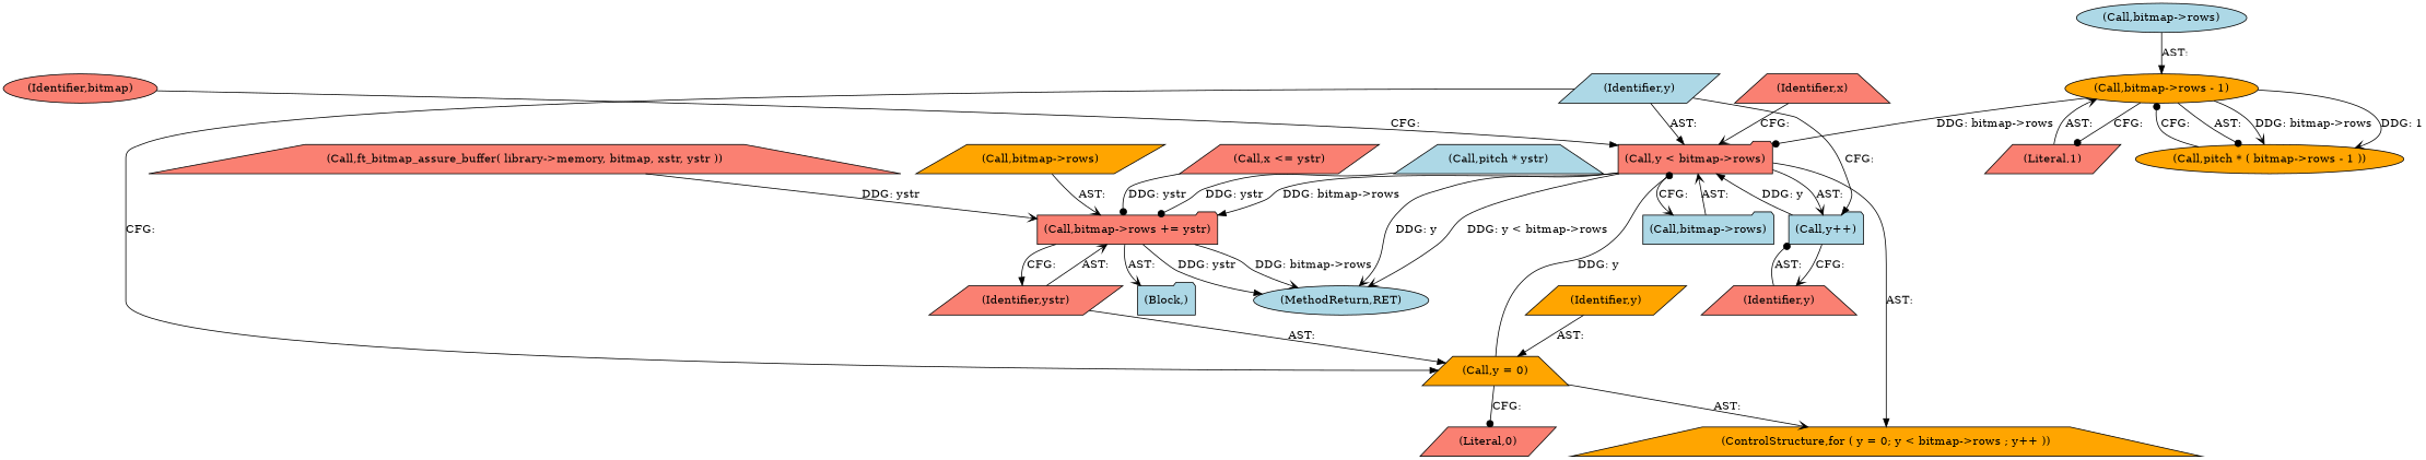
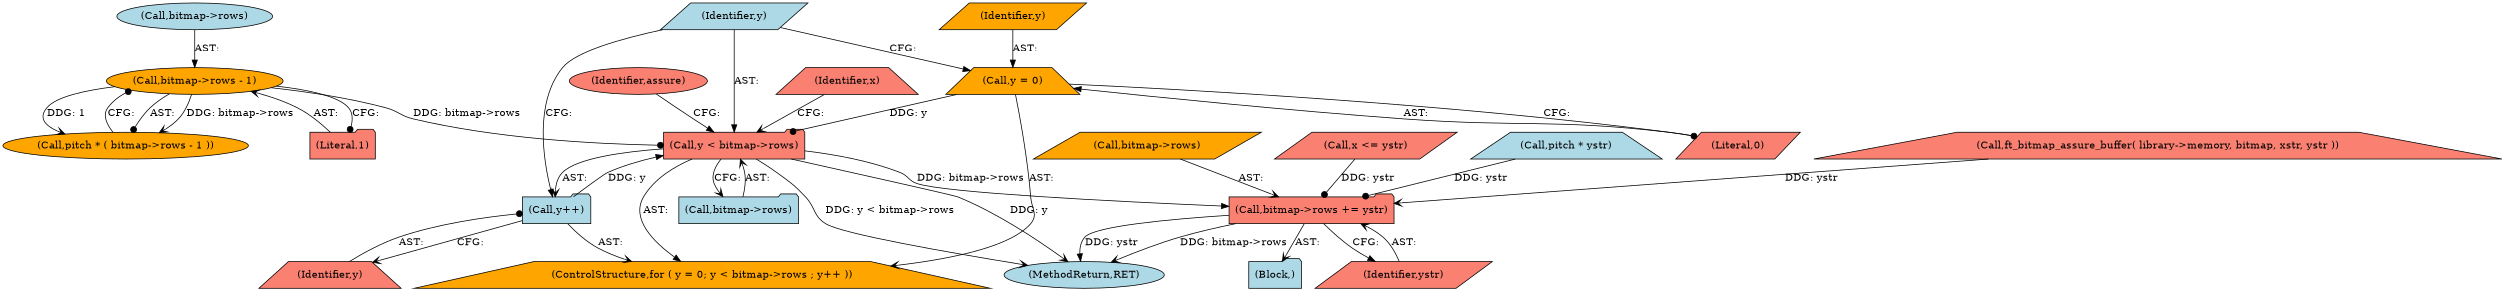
  digraph {
    node [fillcolor=salmon shape=folder style=filled]
    edge [arrowhead=vee]
    n1 [label="(Call,y < bitmap->rows)"]
    n2 [fillcolor=lightblue label="(Call,y++)"]
    n3 [label="(Call,bitmap->rows += ystr)"]
    n4 [fillcolor=lightblue label="(MethodReturn,RET)" shape=ellipse]
    n5 [fillcolor=lightblue label="(Call,bitmap->rows)"]
    n6 [fillcolor=orange label="(ControlStructure,for ( y = 0; y < bitmap->rows ; y++ ))" shape=trapezium]
    n7 [label="(Identifier,y)" shape=trapezium]
    n8 [fillcolor=lightblue label="(Block,)"]
    n9 [label="(Identifier,ystr)" shape=parallelogram]
    n10 [fillcolor=orange label="(Call,y = 0)" shape=trapezium]
    n11 [label="(Literal,0)" shape=parallelogram]
    n12 [fillcolor=orange label="(Call,bitmap->rows - 1)" shape=ellipse]
    n13 [fillcolor=orange label="(Call,pitch * ( bitmap->rows - 1 ))" shape=ellipse]
-   n14 [label="(Literal,1)" shape=parallelogram]
+   n14 [label="(Literal,1)"]
    n15 [fillcolor=lightblue label="(Call,bitmap->rows)" shape=ellipse]
    n16 [fillcolor=orange label="(Identifier,y)" shape=parallelogram]
    n17 [label="(Identifier,x)" shape=trapezium]
    n18 [fillcolor=orange label="(Call,bitmap->rows)" shape=parallelogram]
-   n19 [label="(Identifier,bitmap)" shape=ellipse]
+   n19 [label="(Identifier,assure)" shape=ellipse]
    n20 [label="(Call,x <= ystr)" shape=parallelogram]
    n21 [fillcolor=lightblue label="(Call,pitch * ystr)" shape=trapezium]
    n22 [label="(Call,ft_bitmap_assure_buffer( library->memory, bitmap, xstr, ystr ))" shape=trapezium]
    n23 [fillcolor=lightblue label="(Identifier,y)" shape=parallelogram]
    n1 -> n2 [label="AST: "]
    n1 -> n3 [arrowhead=normal label="DDG: bitmap->rows"]
    n1 -> n4 [label="DDG: y"]
    n1 -> n4 [label="DDG: y < bitmap->rows"]
    n1 -> n5 [label="CFG: "]
    n1 -> n6 [arrowhead=normal label="AST: "]
    n2 -> n1 [arrowhead=normal label="DDG: y"]
+   n2 -> n6 [label="AST: "]
    n2 -> n7 [label="CFG: "]
    n3 -> n4 [arrowhead=normal label="DDG: ystr"]
    n3 -> n4 [label="DDG: bitmap->rows"]
    n3 -> n8 [label="AST: "]
    n3 -> n9 [arrowhead=normal label="CFG: "]
    n5 -> n1 [label="AST: "]
    n7 -> n2 [arrowhead=dot label="AST: "]
    n9 -> n3 [label="AST: "]
    n10 -> n1 [arrowhead=dot label="DDG: y"]
    n10 -> n6 [label="AST: "]
    n10 -> n11 [arrowhead=dot label="CFG: "]
-   n9 -> n10 [arrowhead=normal label="AST: "]
+   n11 -> n10 [arrowhead=normal label="AST: "]
    n12 -> n1 [arrowhead=dot label="DDG: bitmap->rows"]
    n12 -> n13 [arrowhead=dot label="AST: "]
    n12 -> n13 [label="DDG: bitmap->rows"]
    n12 -> n13 [label="DDG: 1"]
    n12 -> n14 [arrowhead=dot label="CFG: "]
    n13 -> n12 [arrowhead=dot label="CFG: "]
    n14 -> n12 [label="AST: "]
    n15 -> n12 [arrowhead=normal label="AST: "]
    n16 -> n10 [arrowhead=normal label="AST: "]
    n17 -> n1 [label="CFG: "]
    n18 -> n3 [label="AST: "]
    n19 -> n1 [arrowhead=normal label="CFG: "]
    n20 -> n3 [arrowhead=dot label="DDG: ystr"]
    n21 -> n3 [arrowhead=dot label="DDG: ystr"]
    n22 -> n3 [label="DDG: ystr"]
    n23 -> n1 [arrowhead=normal label="AST: "]
    n23 -> n2 [arrowhead=normal label="CFG: "]
    n23 -> n10 [arrowhead=normal label="CFG: "]
  }
